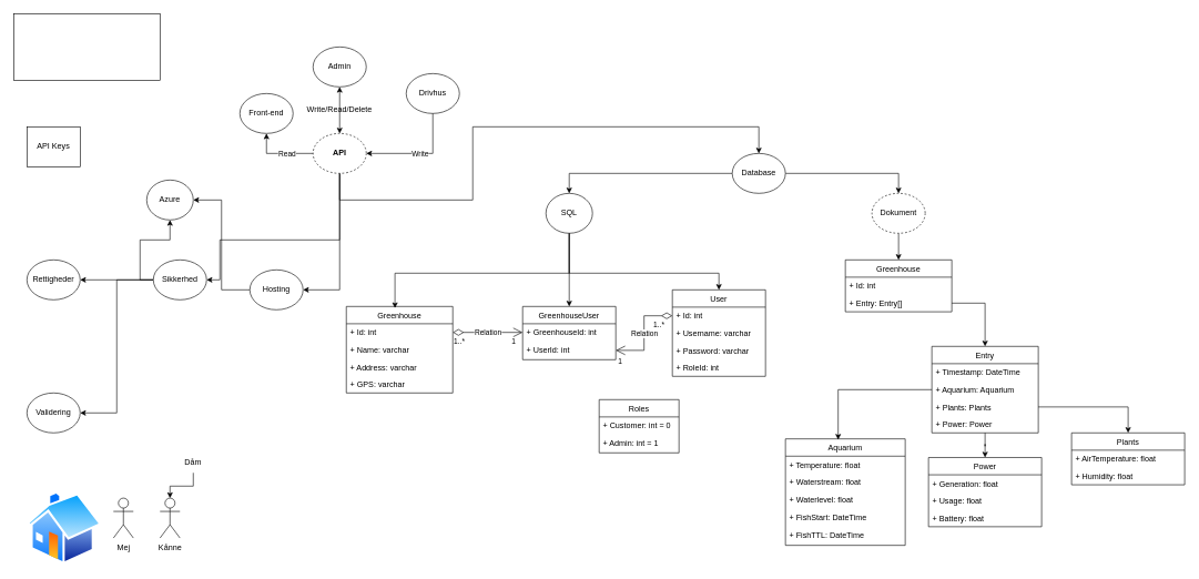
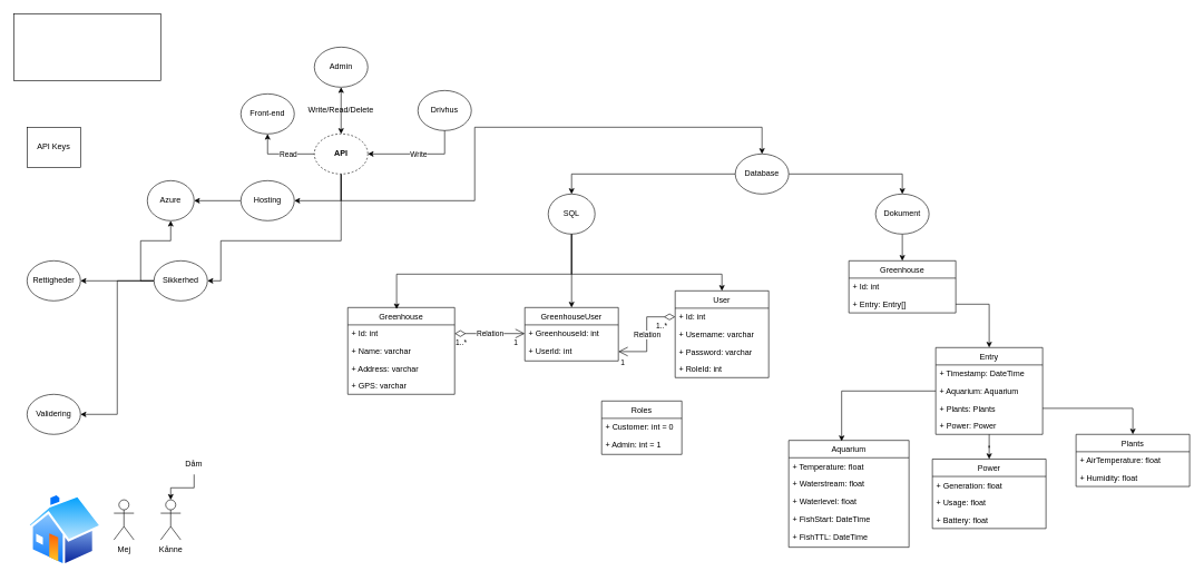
  <mxCell id="0" />
  <mxCell id="1" parent="0" />
  <mxCell id="2" style="edgeStyle=orthogonalEdgeStyle;rounded=0;orthogonalLoop=1;jettySize=auto;html=1;exitX=0.5;exitY=1;exitDx=0;exitDy=0;entryX=1;entryY=0.5;entryDx=0;entryDy=0;" parent="1" source="5" target="10" edge="1"><mxGeometry relative="1" as="geometry" /></mxCell>
  <mxCell id="3" style="edgeStyle=orthogonalEdgeStyle;rounded=0;orthogonalLoop=1;jettySize=auto;html=1;exitX=0.5;exitY=1;exitDx=0;exitDy=0;entryX=1;entryY=0.5;entryDx=0;entryDy=0;" parent="1" source="5" target="14" edge="1"><mxGeometry relative="1" as="geometry"><Array as="points"><mxPoint x="510" y="360" /><mxPoint x="330" y="360" /><mxPoint x="330" y="420" /></Array></mxGeometry></mxCell>
  <mxCell id="4" style="edgeStyle=orthogonalEdgeStyle;rounded=0;orthogonalLoop=1;jettySize=auto;html=1;exitX=0.5;exitY=1;exitDx=0;exitDy=0;entryX=0.5;entryY=0;entryDx=0;entryDy=0;" parent="1" source="5" target="17" edge="1"><mxGeometry relative="1" as="geometry"><Array as="points"><mxPoint x="510" y="300" /><mxPoint x="710" y="300" /><mxPoint x="710" y="190" /><mxPoint x="1140" y="190" /></Array></mxGeometry></mxCell>
  <mxCell id="5" value="API" style="ellipse;whiteSpace=wrap;html=1;fontStyle=1;dashed=1;" parent="1" vertex="1"><mxGeometry x="470" y="200" width="80" height="60" as="geometry" /></mxCell>
  <mxCell id="6" value="Front-end" style="ellipse;whiteSpace=wrap;html=1;" parent="1" vertex="1"><mxGeometry x="360" y="140" width="80" height="60" as="geometry" /></mxCell>
  <mxCell id="7" value="Admin" style="ellipse;whiteSpace=wrap;html=1;" parent="1" vertex="1"><mxGeometry x="470" y="70" width="80" height="60" as="geometry" /></mxCell>
- <mxCell id="8" value="Drivhus" style="ellipse;whiteSpace=wrap;html=1;" parent="1" vertex="1"><mxGeometry x="610" y="110" width="80" height="60" as="geometry" /></mxCell>
+ <mxCell id="8" value="Drivhus" style="ellipse;whiteSpace=wrap;html=1;" parent="1" vertex="1"><mxGeometry x="625" y="135" width="80" height="60" as="geometry" /></mxCell>
  <mxCell id="9" style="edgeStyle=orthogonalEdgeStyle;rounded=0;orthogonalLoop=1;jettySize=auto;html=1;entryX=1;entryY=0.5;entryDx=0;entryDy=0;exitX=0;exitY=0.5;exitDx=0;exitDy=0;" parent="1" source="10" target="18" edge="1"><mxGeometry relative="1" as="geometry" /></mxCell>
- <mxCell id="10" value="Hosting" style="ellipse;whiteSpace=wrap;html=1;" parent="1" vertex="1"><mxGeometry x="375" y="405" width="80" height="60" as="geometry" /></mxCell>
+ <mxCell id="10" value="Hosting" style="ellipse;whiteSpace=wrap;html=1;" parent="1" vertex="1"><mxGeometry x="360" y="270" width="80" height="60" as="geometry" /></mxCell>
  <mxCell id="11" style="edgeStyle=orthogonalEdgeStyle;rounded=0;orthogonalLoop=1;jettySize=auto;html=1;exitX=0;exitY=0.5;exitDx=0;exitDy=0;" parent="1" source="14" target="18" edge="1"><mxGeometry relative="1" as="geometry" /></mxCell>
  <mxCell id="12" style="edgeStyle=orthogonalEdgeStyle;rounded=0;orthogonalLoop=1;jettySize=auto;html=1;entryX=1;entryY=0.5;entryDx=0;entryDy=0;exitX=0;exitY=0.5;exitDx=0;exitDy=0;" parent="1" source="14" target="21" edge="1"><mxGeometry relative="1" as="geometry"><mxPoint x="230" y="450" as="sourcePoint" /></mxGeometry></mxCell>
  <mxCell id="13" style="edgeStyle=orthogonalEdgeStyle;rounded=0;orthogonalLoop=1;jettySize=auto;html=1;entryX=1;entryY=0.5;entryDx=0;entryDy=0;exitX=0;exitY=0.5;exitDx=0;exitDy=0;" parent="1" source="14" target="20" edge="1"><mxGeometry relative="1" as="geometry"><mxPoint x="230" y="450" as="sourcePoint" /></mxGeometry></mxCell>
  <mxCell id="14" value="Sikkerhed" style="ellipse;whiteSpace=wrap;html=1;" parent="1" vertex="1"><mxGeometry x="230" y="390" width="80" height="60" as="geometry" /></mxCell>
  <mxCell id="15" style="edgeStyle=orthogonalEdgeStyle;rounded=0;orthogonalLoop=1;jettySize=auto;html=1;entryX=0.5;entryY=0;entryDx=0;entryDy=0;" edge="1" parent="1" source="17" target="23"><mxGeometry relative="1" as="geometry" /></mxCell>
  <mxCell id="16" style="edgeStyle=orthogonalEdgeStyle;rounded=0;orthogonalLoop=1;jettySize=auto;html=1;entryX=0.5;entryY=0;entryDx=0;entryDy=0;" edge="1" parent="1" source="17" target="74"><mxGeometry relative="1" as="geometry" /></mxCell>
  <mxCell id="17" value="Database" style="ellipse;whiteSpace=wrap;html=1;" parent="1" vertex="1"><mxGeometry x="1100" y="230" width="80" height="60" as="geometry" /></mxCell>
  <mxCell id="18" value="Azure" style="ellipse;whiteSpace=wrap;html=1;" parent="1" vertex="1"><mxGeometry x="220" y="270" width="70" height="60" as="geometry" /></mxCell>
  <mxCell id="19" value="API Keys" style="whiteSpace=wrap;html=1;rounded=0;" parent="1" vertex="1"><mxGeometry x="40" y="190" width="80" height="60" as="geometry" /></mxCell>
  <mxCell id="20" value="Rettigheder" style="ellipse;whiteSpace=wrap;html=1;" parent="1" vertex="1"><mxGeometry x="40" y="390" width="80" height="60" as="geometry" /></mxCell>
  <mxCell id="21" value="Validering" style="ellipse;whiteSpace=wrap;html=1;" parent="1" vertex="1"><mxGeometry x="40" y="590" width="80" height="60" as="geometry" /></mxCell>
  <mxCell id="22" style="edgeStyle=orthogonalEdgeStyle;rounded=0;orthogonalLoop=1;jettySize=auto;html=1;entryX=0.5;entryY=0;entryDx=0;entryDy=0;" edge="1" parent="1" source="23" target="29"><mxGeometry relative="1" as="geometry"><Array as="points"><mxPoint x="855" y="410" /><mxPoint x="1080" y="410" /></Array></mxGeometry></mxCell>
  <mxCell id="23" value="SQL" style="ellipse;whiteSpace=wrap;html=1;" parent="1" vertex="1"><mxGeometry x="820" y="290" width="70" height="60" as="geometry" /></mxCell>
  <mxCell id="24" style="edgeStyle=orthogonalEdgeStyle;rounded=0;orthogonalLoop=1;jettySize=auto;html=1;entryX=0.457;entryY=0.019;entryDx=0;entryDy=0;entryPerimeter=0;exitX=0.5;exitY=1;exitDx=0;exitDy=0;" parent="1" source="23" target="34" edge="1"><mxGeometry relative="1" as="geometry"><mxPoint x="830" y="410" as="sourcePoint" /><Array as="points"><mxPoint x="855" y="410" /><mxPoint x="593" y="410" /></Array></mxGeometry></mxCell>
  <mxCell id="25" style="edgeStyle=orthogonalEdgeStyle;rounded=0;orthogonalLoop=1;jettySize=auto;html=1;entryX=0.5;entryY=0;entryDx=0;entryDy=0;exitX=0.5;exitY=1;exitDx=0;exitDy=0;" parent="1" source="23" target="26" edge="1"><mxGeometry relative="1" as="geometry"><mxPoint x="860" y="430" as="sourcePoint" /></mxGeometry></mxCell>
  <mxCell id="26" value="GreenhouseUser" style="swimlane;fontStyle=0;childLayout=stackLayout;horizontal=1;startSize=26;fillColor=none;horizontalStack=0;resizeParent=1;resizeParentMax=0;resizeLast=0;collapsible=1;marginBottom=0;" parent="1" vertex="1"><mxGeometry x="785" y="460" width="140" height="80" as="geometry" /></mxCell>
  <mxCell id="27" value="+ GreenhouseId: int" style="text;strokeColor=none;fillColor=none;align=left;verticalAlign=top;spacingLeft=4;spacingRight=4;overflow=hidden;rotatable=0;points=[[0,0.5],[1,0.5]];portConstraint=eastwest;" parent="26" vertex="1"><mxGeometry y="26" width="140" height="26" as="geometry" /></mxCell>
  <mxCell id="28" value="+ UserId: int" style="text;strokeColor=none;fillColor=none;align=left;verticalAlign=top;spacingLeft=4;spacingRight=4;overflow=hidden;rotatable=0;points=[[0,0.5],[1,0.5]];portConstraint=eastwest;" parent="26" vertex="1"><mxGeometry y="52" width="140" height="28" as="geometry" /></mxCell>
  <mxCell id="29" value="User" style="swimlane;fontStyle=0;childLayout=stackLayout;horizontal=1;startSize=26;fillColor=none;horizontalStack=0;resizeParent=1;resizeParentMax=0;resizeLast=0;collapsible=1;marginBottom=0;" parent="1" vertex="1"><mxGeometry x="1010" y="435" width="140" height="130" as="geometry" /></mxCell>
  <mxCell id="30" value="+ Id: int" style="text;strokeColor=none;fillColor=none;align=left;verticalAlign=top;spacingLeft=4;spacingRight=4;overflow=hidden;rotatable=0;points=[[0,0.5],[1,0.5]];portConstraint=eastwest;" parent="29" vertex="1"><mxGeometry y="26" width="140" height="26" as="geometry" /></mxCell>
  <mxCell id="31" value="+ Username: varchar" style="text;strokeColor=none;fillColor=none;align=left;verticalAlign=top;spacingLeft=4;spacingRight=4;overflow=hidden;rotatable=0;points=[[0,0.5],[1,0.5]];portConstraint=eastwest;" parent="29" vertex="1"><mxGeometry y="52" width="140" height="26" as="geometry" /></mxCell>
  <mxCell id="32" value="+ Password: varchar" style="text;strokeColor=none;fillColor=none;align=left;verticalAlign=top;spacingLeft=4;spacingRight=4;overflow=hidden;rotatable=0;points=[[0,0.5],[1,0.5]];portConstraint=eastwest;" parent="29" vertex="1"><mxGeometry y="78" width="140" height="26" as="geometry" /></mxCell>
  <mxCell id="33" value="+ RoleId: int" style="text;strokeColor=none;fillColor=none;align=left;verticalAlign=top;spacingLeft=4;spacingRight=4;overflow=hidden;rotatable=0;points=[[0,0.5],[1,0.5]];portConstraint=eastwest;" parent="29" vertex="1"><mxGeometry y="104" width="140" height="26" as="geometry" /></mxCell>
  <mxCell id="34" value="Greenhouse" style="swimlane;fontStyle=0;childLayout=stackLayout;horizontal=1;startSize=26;fillColor=none;horizontalStack=0;resizeParent=1;resizeParentMax=0;resizeLast=0;collapsible=1;marginBottom=0;" parent="1" vertex="1"><mxGeometry x="520" y="460" width="160" height="130" as="geometry" /></mxCell>
  <mxCell id="35" value="+ Id: int" style="text;strokeColor=none;fillColor=none;align=left;verticalAlign=top;spacingLeft=4;spacingRight=4;overflow=hidden;rotatable=0;points=[[0,0.5],[1,0.5]];portConstraint=eastwest;" parent="34" vertex="1"><mxGeometry y="26" width="160" height="26" as="geometry" /></mxCell>
  <mxCell id="36" value="+ Name: varchar" style="text;strokeColor=none;fillColor=none;align=left;verticalAlign=top;spacingLeft=4;spacingRight=4;overflow=hidden;rotatable=0;points=[[0,0.5],[1,0.5]];portConstraint=eastwest;" parent="34" vertex="1"><mxGeometry y="52" width="160" height="26" as="geometry" /></mxCell>
  <mxCell id="37" value="+ Address: varchar" style="text;strokeColor=none;fillColor=none;align=left;verticalAlign=top;spacingLeft=4;spacingRight=4;overflow=hidden;rotatable=0;points=[[0,0.5],[1,0.5]];portConstraint=eastwest;" parent="34" vertex="1"><mxGeometry y="78" width="160" height="26" as="geometry" /></mxCell>
  <mxCell id="38" value="+ GPS: varchar" style="text;strokeColor=none;fillColor=none;align=left;verticalAlign=top;spacingLeft=4;spacingRight=4;overflow=hidden;rotatable=0;points=[[0,0.5],[1,0.5]];portConstraint=eastwest;" parent="34" vertex="1"><mxGeometry y="104" width="160" height="26" as="geometry" /></mxCell>
  <mxCell id="39" value="" style="endArrow=classic;html=1;rounded=0;edgeStyle=orthogonalEdgeStyle;entryX=0.5;entryY=1;entryDx=0;entryDy=0;fontStyle=1;exitX=0;exitY=0.5;exitDx=0;exitDy=0;" parent="1" source="5" target="6" edge="1"><mxGeometry relative="1" as="geometry"><mxPoint x="460" y="230" as="sourcePoint" /><mxPoint x="360" y="180" as="targetPoint" /></mxGeometry></mxCell>
  <mxCell id="40" value="Read" style="edgeLabel;resizable=0;html=1;align=center;verticalAlign=middle;" parent="39" connectable="0" vertex="1"><mxGeometry relative="1" as="geometry"><mxPoint x="10" as="offset" /></mxGeometry></mxCell>
  <mxCell id="41" value="" style="endArrow=classic;html=1;rounded=0;edgeStyle=orthogonalEdgeStyle;entryX=1;entryY=0.5;entryDx=0;entryDy=0;exitX=0.5;exitY=1;exitDx=0;exitDy=0;" parent="1" source="8" target="5" edge="1"><mxGeometry relative="1" as="geometry"><mxPoint x="600" y="240" as="sourcePoint" /><mxPoint x="460" y="160" as="targetPoint" /></mxGeometry></mxCell>
  <mxCell id="42" value="Write" style="edgeLabel;resizable=0;html=1;align=center;verticalAlign=middle;" parent="41" connectable="0" vertex="1"><mxGeometry relative="1" as="geometry" /></mxCell>
  <mxCell id="43" value="" style="endArrow=classic;startArrow=classic;html=1;rounded=0;edgeStyle=orthogonalEdgeStyle;entryX=0.5;entryY=1;entryDx=0;entryDy=0;exitX=0.5;exitY=0;exitDx=0;exitDy=0;" parent="1" source="5" target="7" edge="1"><mxGeometry width="50" height="50" relative="1" as="geometry"><mxPoint x="940" y="430" as="sourcePoint" /><mxPoint x="990" y="380" as="targetPoint" /></mxGeometry></mxCell>
  <mxCell id="44" value="Write/Read/Delete" style="text;html=1;strokeColor=none;fillColor=none;align=center;verticalAlign=middle;whiteSpace=wrap;rounded=0;" parent="1" vertex="1"><mxGeometry x="480" y="150" width="60" height="30" as="geometry" /></mxCell>
  <mxCell id="45" value="" style="rounded=0;whiteSpace=wrap;html=1;align=left;verticalAlign=top;" parent="1" vertex="1"><mxGeometry x="20" y="20" width="220" height="100" as="geometry" /></mxCell>
  <mxCell id="46" value="Roles" style="swimlane;fontStyle=0;childLayout=stackLayout;horizontal=1;startSize=26;fillColor=none;horizontalStack=0;resizeParent=1;resizeParentMax=0;resizeLast=0;collapsible=1;marginBottom=0;" parent="1" vertex="1"><mxGeometry x="900" y="600" width="120" height="80" as="geometry" /></mxCell>
  <mxCell id="47" value="+ Customer: int = 0" style="text;strokeColor=none;fillColor=none;align=left;verticalAlign=top;spacingLeft=4;spacingRight=4;overflow=hidden;rotatable=0;points=[[0,0.5],[1,0.5]];portConstraint=eastwest;" parent="46" vertex="1"><mxGeometry y="26" width="120" height="26" as="geometry" /></mxCell>
  <mxCell id="48" value="+ Admin: int = 1" style="text;strokeColor=none;fillColor=none;align=left;verticalAlign=top;spacingLeft=4;spacingRight=4;overflow=hidden;rotatable=0;points=[[0,0.5],[1,0.5]];portConstraint=eastwest;" parent="46" vertex="1"><mxGeometry y="52" width="120" height="28" as="geometry" /></mxCell>
  <mxCell id="49" value="Relation" style="endArrow=open;html=1;endSize=12;startArrow=diamondThin;startSize=14;startFill=0;edgeStyle=orthogonalEdgeStyle;rounded=0;exitX=1;exitY=0.5;exitDx=0;exitDy=0;entryX=0;entryY=0.5;entryDx=0;entryDy=0;" parent="1" source="35" target="27" edge="1"><mxGeometry relative="1" as="geometry"><mxPoint x="660" y="760" as="sourcePoint" /><mxPoint x="820" y="760" as="targetPoint" /></mxGeometry></mxCell>
  <mxCell id="50" value="1..*" style="edgeLabel;resizable=0;html=1;align=left;verticalAlign=top;" parent="49" connectable="0" vertex="1"><mxGeometry x="-1" relative="1" as="geometry" /></mxCell>
  <mxCell id="51" value="1" style="edgeLabel;resizable=0;html=1;align=right;verticalAlign=top;" parent="49" connectable="0" vertex="1"><mxGeometry x="1" relative="1" as="geometry"><mxPoint x="-10" y="1" as="offset" /></mxGeometry></mxCell>
  <mxCell id="52" value="Relation" style="endArrow=open;html=1;endSize=12;startArrow=diamondThin;startSize=14;startFill=0;edgeStyle=orthogonalEdgeStyle;rounded=0;exitX=0;exitY=0.5;exitDx=0;exitDy=0;entryX=1;entryY=0.5;entryDx=0;entryDy=0;" parent="1" source="30" target="28" edge="1"><mxGeometry relative="1" as="geometry"><mxPoint x="1040" y="499" as="sourcePoint" /><mxPoint x="800" y="509" as="targetPoint" /></mxGeometry></mxCell>
  <mxCell id="53" value="1..*" style="edgeLabel;resizable=0;html=1;align=left;verticalAlign=top;" parent="52" connectable="0" vertex="1"><mxGeometry x="-1" relative="1" as="geometry"><mxPoint x="-30" y="1" as="offset" /></mxGeometry></mxCell>
  <mxCell id="54" value="1" style="edgeLabel;resizable=0;html=1;align=right;verticalAlign=top;" parent="52" connectable="0" vertex="1"><mxGeometry x="1" relative="1" as="geometry"><mxPoint x="10" y="4" as="offset" /></mxGeometry></mxCell>
  <mxCell id="55" value="Aquarium" style="swimlane;fontStyle=0;childLayout=stackLayout;horizontal=1;startSize=26;fillColor=none;horizontalStack=0;resizeParent=1;resizeParentMax=0;resizeLast=0;collapsible=1;marginBottom=0;" parent="1" vertex="1"><mxGeometry x="1180" y="659" width="180" height="160" as="geometry" /></mxCell>
  <mxCell id="56" value="+ Temperature: float" style="text;strokeColor=none;fillColor=none;align=left;verticalAlign=top;spacingLeft=4;spacingRight=4;overflow=hidden;rotatable=0;points=[[0,0.5],[1,0.5]];portConstraint=eastwest;" parent="55" vertex="1"><mxGeometry y="26" width="180" height="26" as="geometry" /></mxCell>
  <mxCell id="57" value="+ Waterstream: float" style="text;strokeColor=none;fillColor=none;align=left;verticalAlign=top;spacingLeft=4;spacingRight=4;overflow=hidden;rotatable=0;points=[[0,0.5],[1,0.5]];portConstraint=eastwest;" parent="55" vertex="1"><mxGeometry y="52" width="180" height="26" as="geometry" /></mxCell>
  <mxCell id="58" value="+ Waterlevel: float" style="text;strokeColor=none;fillColor=none;align=left;verticalAlign=top;spacingLeft=4;spacingRight=4;overflow=hidden;rotatable=0;points=[[0,0.5],[1,0.5]];portConstraint=eastwest;" parent="55" vertex="1"><mxGeometry y="78" width="180" height="26" as="geometry" /></mxCell>
  <mxCell id="59" value="+ FishStart: DateTime" style="text;strokeColor=none;fillColor=none;align=left;verticalAlign=top;spacingLeft=4;spacingRight=4;overflow=hidden;rotatable=0;points=[[0,0.5],[1,0.5]];portConstraint=eastwest;" parent="55" vertex="1"><mxGeometry y="104" width="180" height="28" as="geometry" /></mxCell>
  <mxCell id="60" value="+ FishTTL: DateTime" style="text;strokeColor=none;fillColor=none;align=left;verticalAlign=top;spacingLeft=4;spacingRight=4;overflow=hidden;rotatable=0;points=[[0,0.5],[1,0.5]];portConstraint=eastwest;" parent="55" vertex="1"><mxGeometry y="132" width="180" height="28" as="geometry" /></mxCell>
  <mxCell id="61" value="Plants" style="swimlane;fontStyle=0;childLayout=stackLayout;horizontal=1;startSize=26;fillColor=none;horizontalStack=0;resizeParent=1;resizeParentMax=0;resizeLast=0;collapsible=1;marginBottom=0;" parent="1" vertex="1"><mxGeometry x="1610" y="650" width="170" height="78" as="geometry" /></mxCell>
  <mxCell id="62" value="+ AirTemperature: float" style="text;strokeColor=none;fillColor=none;align=left;verticalAlign=top;spacingLeft=4;spacingRight=4;overflow=hidden;rotatable=0;points=[[0,0.5],[1,0.5]];portConstraint=eastwest;" parent="61" vertex="1"><mxGeometry y="26" width="170" height="26" as="geometry" /></mxCell>
  <mxCell id="63" value="+ Humidity: float" style="text;strokeColor=none;fillColor=none;align=left;verticalAlign=top;spacingLeft=4;spacingRight=4;overflow=hidden;rotatable=0;points=[[0,0.5],[1,0.5]];portConstraint=eastwest;" parent="61" vertex="1"><mxGeometry y="52" width="170" height="26" as="geometry" /></mxCell>
  <mxCell id="64" value="Power" style="swimlane;fontStyle=0;childLayout=stackLayout;horizontal=1;startSize=26;fillColor=none;horizontalStack=0;resizeParent=1;resizeParentMax=0;resizeLast=0;collapsible=1;marginBottom=0;" parent="1" vertex="1"><mxGeometry x="1395" y="687" width="170" height="104" as="geometry" /></mxCell>
  <mxCell id="65" value="+ Generation: float" style="text;strokeColor=none;fillColor=none;align=left;verticalAlign=top;spacingLeft=4;spacingRight=4;overflow=hidden;rotatable=0;points=[[0,0.5],[1,0.5]];portConstraint=eastwest;" parent="64" vertex="1"><mxGeometry y="26" width="170" height="26" as="geometry" /></mxCell>
  <mxCell id="66" value="+ Usage: float" style="text;strokeColor=none;fillColor=none;align=left;verticalAlign=top;spacingLeft=4;spacingRight=4;overflow=hidden;rotatable=0;points=[[0,0.5],[1,0.5]];portConstraint=eastwest;" parent="64" vertex="1"><mxGeometry y="52" width="170" height="26" as="geometry" /></mxCell>
  <mxCell id="67" value="+ Battery: float" style="text;strokeColor=none;fillColor=none;align=left;verticalAlign=top;spacingLeft=4;spacingRight=4;overflow=hidden;rotatable=0;points=[[0,0.5],[1,0.5]];portConstraint=eastwest;" parent="64" vertex="1"><mxGeometry y="78" width="170" height="26" as="geometry" /></mxCell>
  <mxCell id="68" value="Mej" style="shape=umlActor;verticalLabelPosition=bottom;verticalAlign=top;html=1;" parent="1" vertex="1"><mxGeometry x="170" y="748" width="30" height="60" as="geometry" /></mxCell>
  <mxCell id="69" value="" style="aspect=fixed;perimeter=ellipsePerimeter;html=1;align=center;shadow=0;dashed=0;spacingTop=3;image;image=img/lib/active_directory/home.svg;" parent="1" vertex="1"><mxGeometry x="40" y="738" width="113.4" height="110" as="geometry" /></mxCell>
  <mxCell id="70" value="Kånne" style="shape=umlActor;verticalLabelPosition=bottom;verticalAlign=top;html=1;" parent="1" vertex="1"><mxGeometry x="240" y="748" width="30" height="60" as="geometry" /></mxCell>
  <mxCell id="71" style="edgeStyle=orthogonalEdgeStyle;rounded=0;orthogonalLoop=1;jettySize=auto;html=1;exitX=0.5;exitY=1;exitDx=0;exitDy=0;entryX=0.5;entryY=0;entryDx=0;entryDy=0;entryPerimeter=0;" parent="1" source="72" target="70" edge="1"><mxGeometry relative="1" as="geometry" /></mxCell>
  <mxCell id="72" value="Dåm" style="text;html=1;strokeColor=none;fillColor=none;align=center;verticalAlign=middle;whiteSpace=wrap;rounded=0;" parent="1" vertex="1"><mxGeometry x="260" y="680" width="60" height="30" as="geometry" /></mxCell>
  <mxCell id="73" style="edgeStyle=orthogonalEdgeStyle;rounded=0;orthogonalLoop=1;jettySize=auto;html=1;entryX=0.5;entryY=0;entryDx=0;entryDy=0;" edge="1" parent="1" source="74" target="75"><mxGeometry relative="1" as="geometry" /></mxCell>
- <mxCell id="74" value="Dokument" style="ellipse;whiteSpace=wrap;html=1;dashed=1;" vertex="1" parent="1"><mxGeometry x="1310" y="290" width="80" height="60" as="geometry" /></mxCell>
+ <mxCell id="74" value="Dokument" style="ellipse;whiteSpace=wrap;html=1;" vertex="1" parent="1"><mxGeometry x="1310" y="290" width="80" height="60" as="geometry" /></mxCell>
  <mxCell id="75" value="Greenhouse" style="swimlane;fontStyle=0;childLayout=stackLayout;horizontal=1;startSize=26;fillColor=none;horizontalStack=0;resizeParent=1;resizeParentMax=0;resizeLast=0;collapsible=1;marginBottom=0;" vertex="1" parent="1"><mxGeometry x="1270" y="390" width="160" height="78" as="geometry" /></mxCell>
  <mxCell id="76" value="+ Id: int" style="text;strokeColor=none;fillColor=none;align=left;verticalAlign=top;spacingLeft=4;spacingRight=4;overflow=hidden;rotatable=0;points=[[0,0.5],[1,0.5]];portConstraint=eastwest;" vertex="1" parent="75"><mxGeometry y="26" width="160" height="26" as="geometry" /></mxCell>
  <mxCell id="77" value="+ Entry: Entry[]" style="text;strokeColor=none;fillColor=none;align=left;verticalAlign=top;spacingLeft=4;spacingRight=4;overflow=hidden;rotatable=0;points=[[0,0.5],[1,0.5]];portConstraint=eastwest;" vertex="1" parent="75"><mxGeometry y="52" width="160" height="26" as="geometry" /></mxCell>
  <mxCell id="78" style="edgeStyle=orthogonalEdgeStyle;rounded=0;orthogonalLoop=1;jettySize=auto;html=1;entryX=0.5;entryY=0;entryDx=0;entryDy=0;" edge="1" parent="1" source="79" target="64"><mxGeometry relative="1" as="geometry" /></mxCell>
  <mxCell id="79" value="Entry" style="swimlane;fontStyle=0;childLayout=stackLayout;horizontal=1;startSize=26;fillColor=none;horizontalStack=0;resizeParent=1;resizeParentMax=0;resizeLast=0;collapsible=1;marginBottom=0;" vertex="1" parent="1"><mxGeometry x="1400" y="520" width="160" height="130" as="geometry" /></mxCell>
  <mxCell id="80" value="+ Timestamp: DateTime" style="text;strokeColor=none;fillColor=none;align=left;verticalAlign=top;spacingLeft=4;spacingRight=4;overflow=hidden;rotatable=0;points=[[0,0.5],[1,0.5]];portConstraint=eastwest;" parent="79" vertex="1"><mxGeometry y="26" width="160" height="26" as="geometry" /></mxCell>
  <mxCell id="81" value="+ Aquarium: Aquarium" style="text;strokeColor=none;fillColor=none;align=left;verticalAlign=top;spacingLeft=4;spacingRight=4;overflow=hidden;rotatable=0;points=[[0,0.5],[1,0.5]];portConstraint=eastwest;" vertex="1" parent="79"><mxGeometry y="52" width="160" height="26" as="geometry" /></mxCell>
  <mxCell id="82" value="+ Plants: Plants" style="text;strokeColor=none;fillColor=none;align=left;verticalAlign=top;spacingLeft=4;spacingRight=4;overflow=hidden;rotatable=0;points=[[0,0.5],[1,0.5]];portConstraint=eastwest;" vertex="1" parent="79"><mxGeometry y="78" width="160" height="26" as="geometry" /></mxCell>
  <mxCell id="83" value="+ Power: Power" style="text;strokeColor=none;fillColor=none;align=left;verticalAlign=top;spacingLeft=4;spacingRight=4;overflow=hidden;rotatable=0;points=[[0,0.5],[1,0.5]];portConstraint=eastwest;" vertex="1" parent="79"><mxGeometry y="104" width="160" height="26" as="geometry" /></mxCell>
  <mxCell id="84" style="edgeStyle=orthogonalEdgeStyle;rounded=0;orthogonalLoop=1;jettySize=auto;html=1;entryX=0.5;entryY=0;entryDx=0;entryDy=0;" edge="1" parent="1" source="77" target="79"><mxGeometry relative="1" as="geometry" /></mxCell>
  <mxCell id="85" style="edgeStyle=orthogonalEdgeStyle;rounded=0;orthogonalLoop=1;jettySize=auto;html=1;entryX=0.44;entryY=0.008;entryDx=0;entryDy=0;entryPerimeter=0;" edge="1" parent="1" source="81" target="55"><mxGeometry relative="1" as="geometry" /></mxCell>
  <mxCell id="86" style="edgeStyle=orthogonalEdgeStyle;rounded=0;orthogonalLoop=1;jettySize=auto;html=1;entryX=0.5;entryY=0;entryDx=0;entryDy=0;" edge="1" parent="1" source="82" target="61"><mxGeometry relative="1" as="geometry" /></mxCell>
